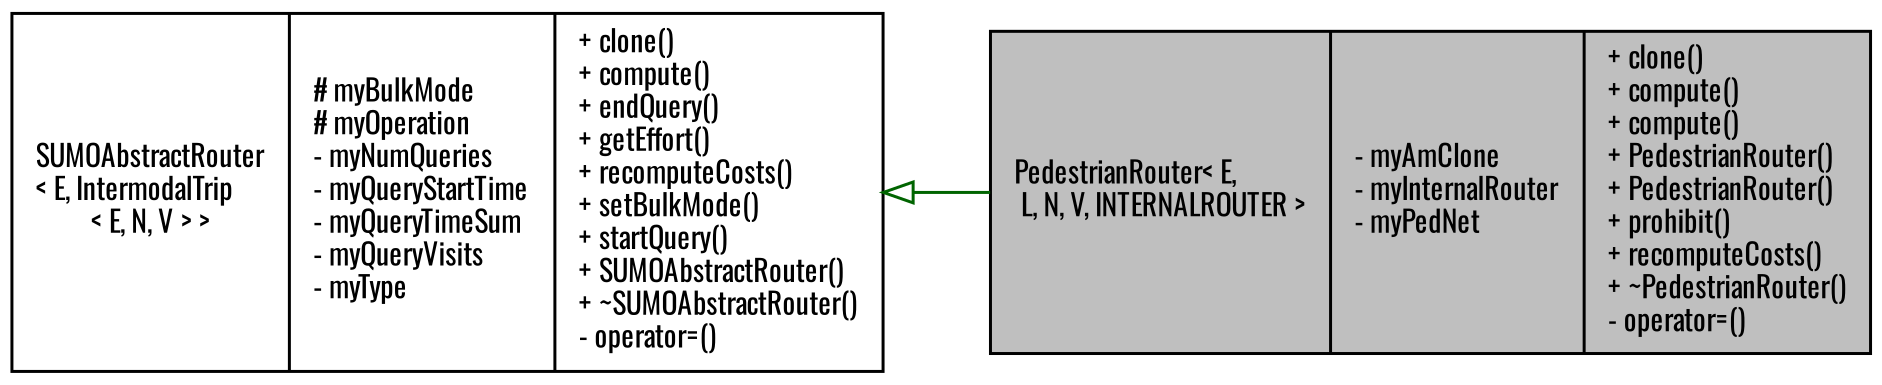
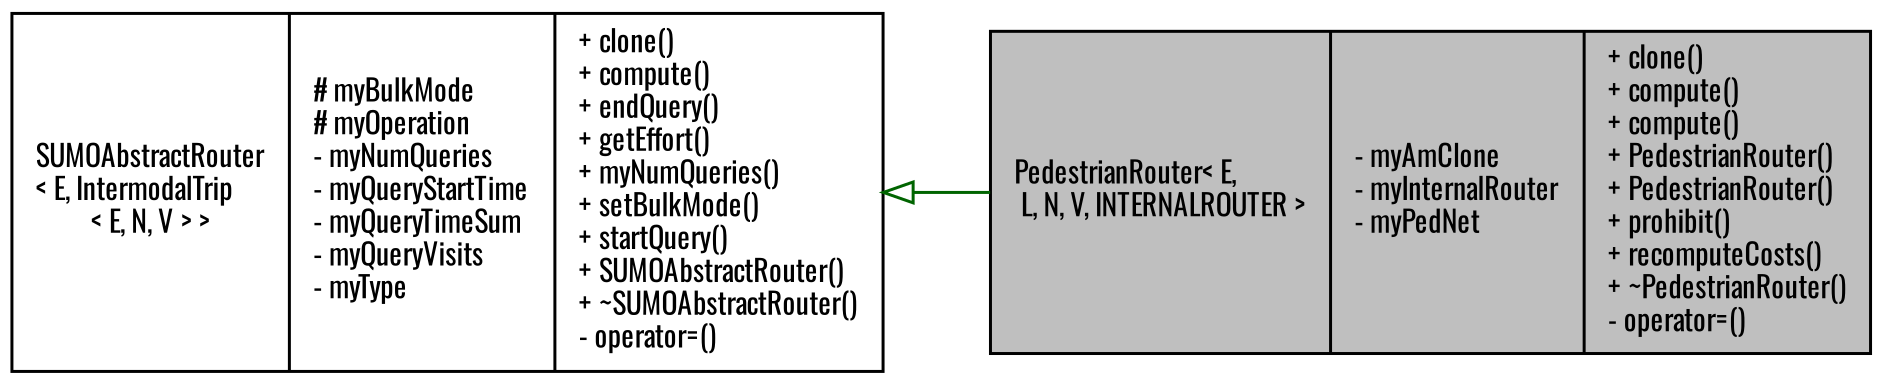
  digraph {
    rankdir=LR
    fontname=Oswald
    node [color=black fontname=Oswald fontsize=10 shape=record style=filled]
    n1 [fillcolor=grey75 fontcolor=black height=0.2 label="{PedestrianRouter\< E,\l L, N, V, INTERNALROUTER \>\n|- myAmClone\l- myInternalRouter\l- myPedNet\l|+ clone()\l+ compute()\l+ compute()\l+ PedestrianRouter()\l+ PedestrianRouter()\l+ prohibit()\l+ recomputeCosts()\l+ ~PedestrianRouter()\l- operator=()\l}" width=0.4]
-   n2 [fillcolor=white height=0.2 label="{SUMOAbstractRouter\l\< E, IntermodalTrip\l\< E, N, V \> \>\n|# myBulkMode\l# myOperation\l- myNumQueries\l- myQueryStartTime\l- myQueryTimeSum\l- myQueryVisits\l- myType\l|+ clone()\l+ compute()\l+ endQuery()\l+ getEffort()\l+ recomputeCosts()\l+ setBulkMode()\l+ startQuery()\l+ SUMOAbstractRouter()\l+ ~SUMOAbstractRouter()\l- operator=()\l}" width=0.4]
+   n2 [fillcolor=white height=0.2 label="{SUMOAbstractRouter\l\< E, IntermodalTrip\l\< E, N, V \> \>\n|# myBulkMode\l# myOperation\l- myNumQueries\l- myQueryStartTime\l- myQueryTimeSum\l- myQueryVisits\l- myType\l|+ clone()\l+ compute()\l+ endQuery()\l+ getEffort()\l+ myNumQueries()\l+ setBulkMode()\l+ startQuery()\l+ SUMOAbstractRouter()\l+ ~SUMOAbstractRouter()\l- operator=()\l}" width=0.4]
    n2 -> n1 [arrowtail=onormal color=darkgreen dir=back fontname=Oswald fontsize=10 labelfontname=Helvetica labelfontsize=10 style=solid]
  }
